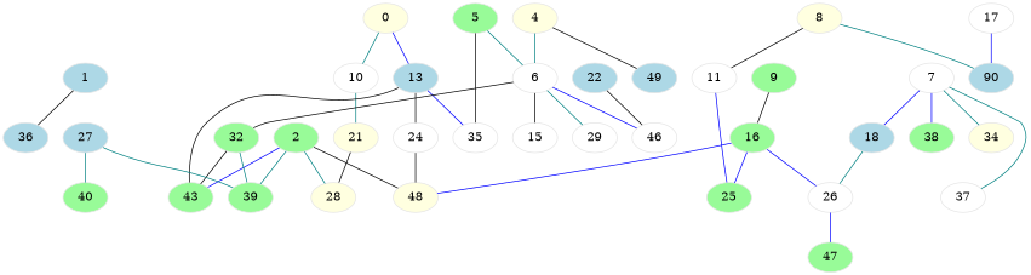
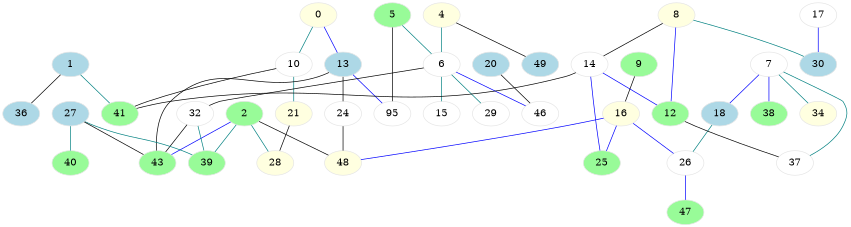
  graph {
    node [color=gray90 fillcolor=white style=filled]
    edge [color=black weight=1.0]
    1 [fillcolor=lightblue]
    36 [fillcolor=lightblue]
+   41 [fillcolor=palegreen]
    2 [fillcolor=palegreen]
    28 [fillcolor=lightyellow]
    39 [fillcolor=palegreen]
    43 [fillcolor=palegreen]
    48 [fillcolor=lightyellow]
    n9 [fillcolor=lightyellow label=0]
    10
    n11 [fillcolor=lightblue label=13]
    21 [fillcolor=lightyellow]
-   35
+   35 [label=95]
    24
    4 [fillcolor=lightyellow]
    6
    49 [fillcolor=lightblue]
    15
    29
-   32 [fillcolor=palegreen]
+   32
    46
    5 [fillcolor=palegreen]
    18 [fillcolor=lightblue]
    7
    34 [fillcolor=lightyellow]
    37
    38 [fillcolor=palegreen]
    26
    8 [fillcolor=lightyellow]
-   11
-   30 [fillcolor=lightblue label=90]
+   11 [label=14]
+   12 [fillcolor=palegreen]
+   30 [fillcolor=lightblue]
    25 [fillcolor=palegreen]
    9 [fillcolor=palegreen]
-   16 [fillcolor=palegreen]
+   16 [fillcolor=lightyellow]
    47 [fillcolor=palegreen]
    17
-   22 [fillcolor=lightblue]
+   22 [fillcolor=lightblue label=20]
    27 [fillcolor=lightblue]
    40 [fillcolor=palegreen]
    1 -- 36
+   1 -- 41 [color=teal]
    2 -- 28 [color=teal]
    2 -- 39 [color=teal]
    2 -- 43 [color=blue]
    2 -- 48
    n9 -- 10 [color=teal]
    n9 -- n11 [color=blue]
+   10 -- 41
    10 -- 21 [color=teal]
    n11 -- 43
    n11 -- 35 [color=blue]
    n11 -- 24
    21 -- 28
    24 -- 48
    4 -- 6 [color=teal weight=2.0]
    4 -- 49
-   6 -- 15
+   6 -- 15 [color=teal]
    6 -- 29 [color=teal weight=2.0]
    6 -- 32 [weight=2.0]
    6 -- 46 [color=blue]
    32 -- 39 [color=teal]
    32 -- 43
    5 -- 35
    5 -- 6 [color=teal]
    18 -- 26 [color=teal]
    7 -- 18 [color=blue]
    7 -- 34 [color=teal]
    7 -- 37 [color=teal]
    7 -- 38 [color=blue]
    26 -- 47 [color=blue]
    8 -- 11
+   8 -- 12 [color=blue]
    8 -- 30 [color=teal]
+   11 -- 41
+   11 -- 12 [color=blue]
    11 -- 25 [color=blue]
+   12 -- 37
    9 -- 16
    16 -- 48 [color=blue]
    16 -- 26 [color=blue]
    16 -- 25 [color=blue]
    17 -- 30 [color=blue]
    22 -- 46
    27 -- 39 [color=teal]
+   27 -- 43
    27 -- 40 [color=teal]
  }
